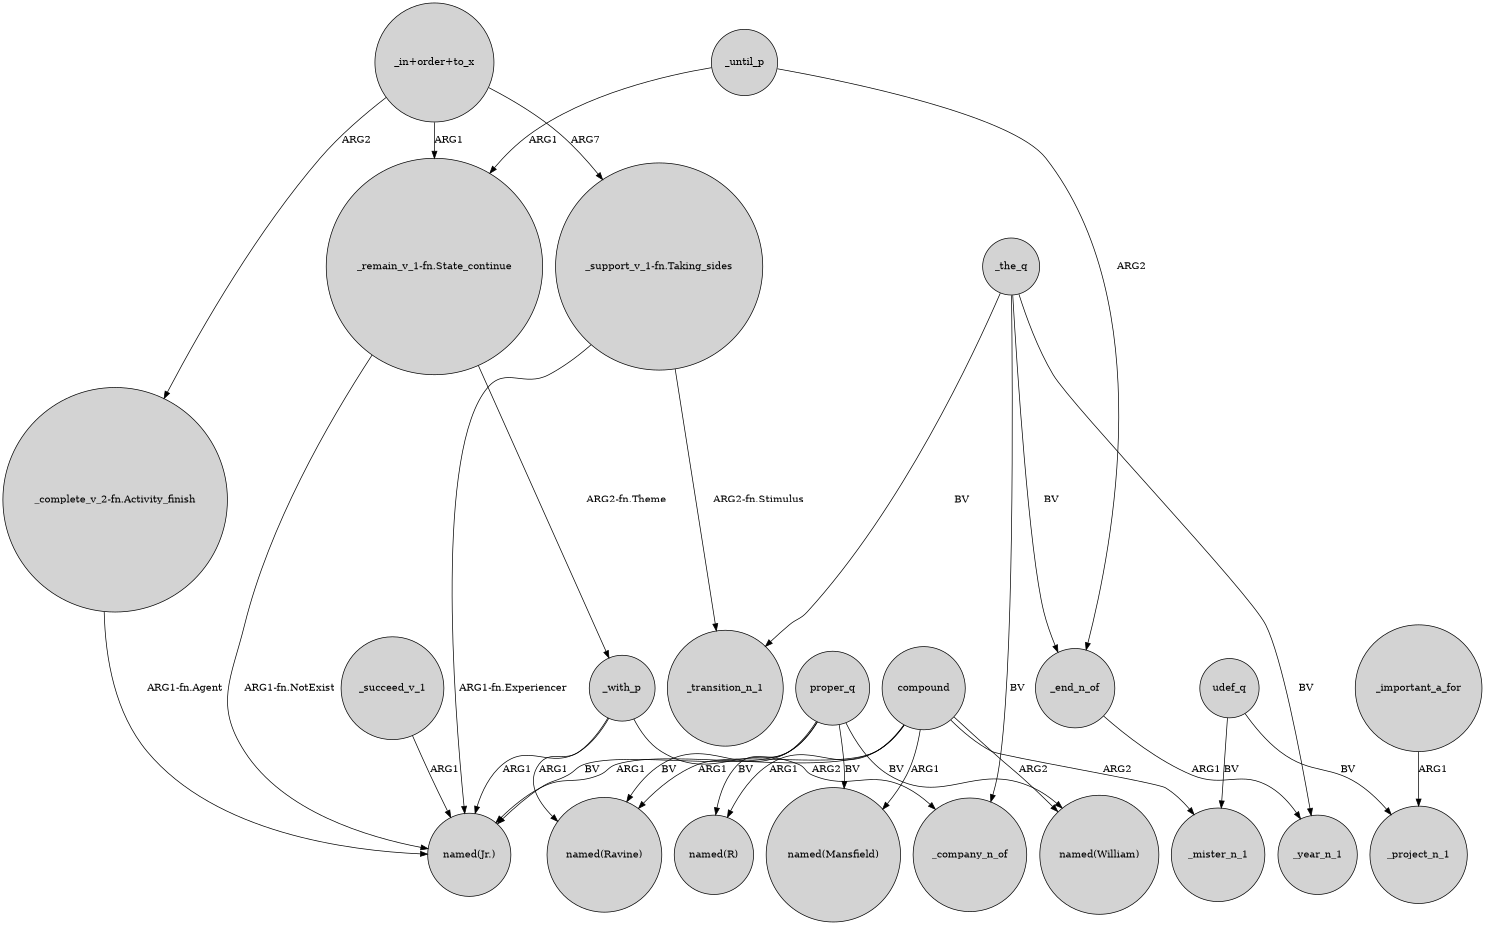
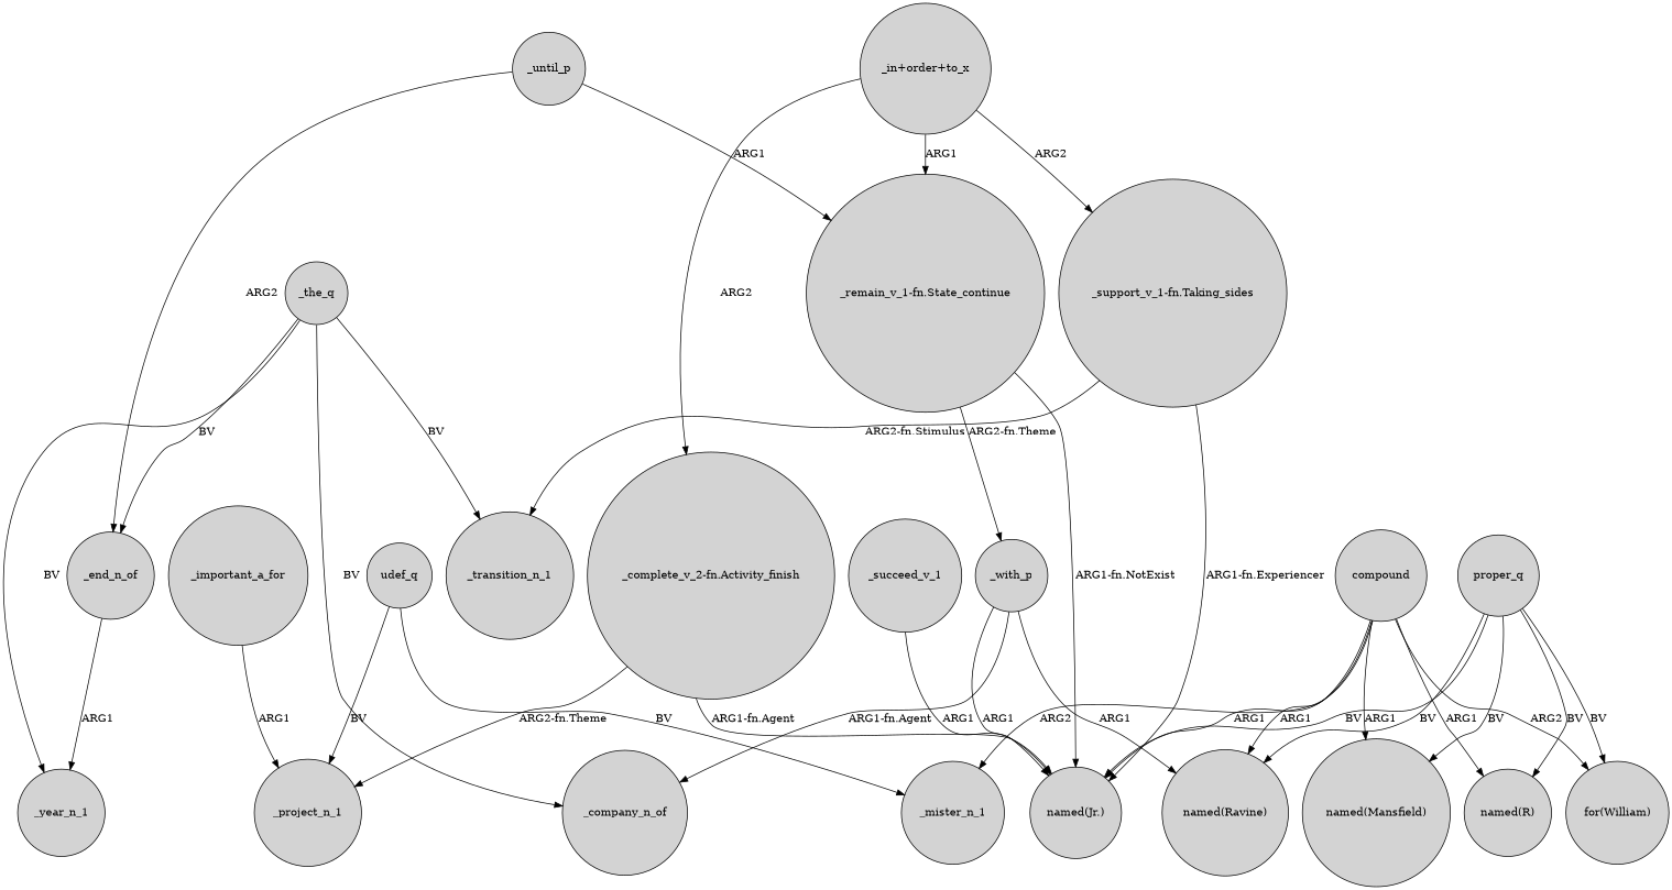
  digraph {
    node [shape=circle style=filled]
    _succeed_v_1
    "named(Jr.)"
    "_complete_v_2-fn.Activity_finish"
    _project_n_1
    "_support_v_1-fn.Taking_sides"
    _transition_n_1
    _important_a_for
    _with_p
    "named(Ravine)"
    _company_n_of
    _the_q
    _end_n_of
    _year_n_1
    udef_q
    _mister_n_1
    compound
    "named(R)"
    "named(Mansfield)"
-   "named(William)"
+   "named(William)" [label="for(William)"]
    "_in+order+to_x"
    "_remain_v_1-fn.State_continue"
    _until_p
    proper_q
    _succeed_v_1 -> "named(Jr.)" [label=ARG1]
    "_complete_v_2-fn.Activity_finish" -> "named(Jr.)" [label="ARG1-fn.Agent"]
+   "_complete_v_2-fn.Activity_finish" -> _project_n_1 [label="ARG2-fn.Theme"]
    "_support_v_1-fn.Taking_sides" -> "named(Jr.)" [label="ARG1-fn.Experiencer"]
    "_support_v_1-fn.Taking_sides" -> _transition_n_1 [label="ARG2-fn.Stimulus"]
    _important_a_for -> _project_n_1 [label=ARG1]
    _with_p -> "named(Jr.)" [label=ARG1]
    _with_p -> "named(Ravine)" [label=ARG1]
-   _with_p -> _company_n_of [label=ARG2]
+   _with_p -> _company_n_of [label="ARG1-fn.Agent"]
    _the_q -> _transition_n_1 [label=BV]
    _the_q -> _company_n_of [label=BV]
    _the_q -> _end_n_of [label=BV]
    _the_q -> _year_n_1 [label=BV]
    _end_n_of -> _year_n_1 [label=ARG1]
    udef_q -> _project_n_1 [label=BV]
    udef_q -> _mister_n_1 [label=BV]
    compound -> "named(Jr.)" [label=ARG1]
    compound -> "named(Ravine)" [label=ARG1]
    compound -> _mister_n_1 [label=ARG2]
    compound -> "named(R)" [label=ARG1]
    compound -> "named(Mansfield)" [label=ARG1]
    compound -> "named(William)" [label=ARG2]
    "_in+order+to_x" -> "_complete_v_2-fn.Activity_finish" [label=ARG2]
-   "_in+order+to_x" -> "_support_v_1-fn.Taking_sides" [label=ARG7]
+   "_in+order+to_x" -> "_support_v_1-fn.Taking_sides" [label=ARG2]
    "_in+order+to_x" -> "_remain_v_1-fn.State_continue" [label=ARG1]
    "_remain_v_1-fn.State_continue" -> "named(Jr.)" [label="ARG1-fn.NotExist"]
    "_remain_v_1-fn.State_continue" -> _with_p [label="ARG2-fn.Theme"]
    _until_p -> _end_n_of [label=ARG2]
    _until_p -> "_remain_v_1-fn.State_continue" [label=ARG1]
    proper_q -> "named(Jr.)" [label=BV]
    proper_q -> "named(Ravine)" [label=BV]
    proper_q -> "named(R)" [label=BV]
    proper_q -> "named(Mansfield)" [label=BV]
    proper_q -> "named(William)" [label=BV]
  }
